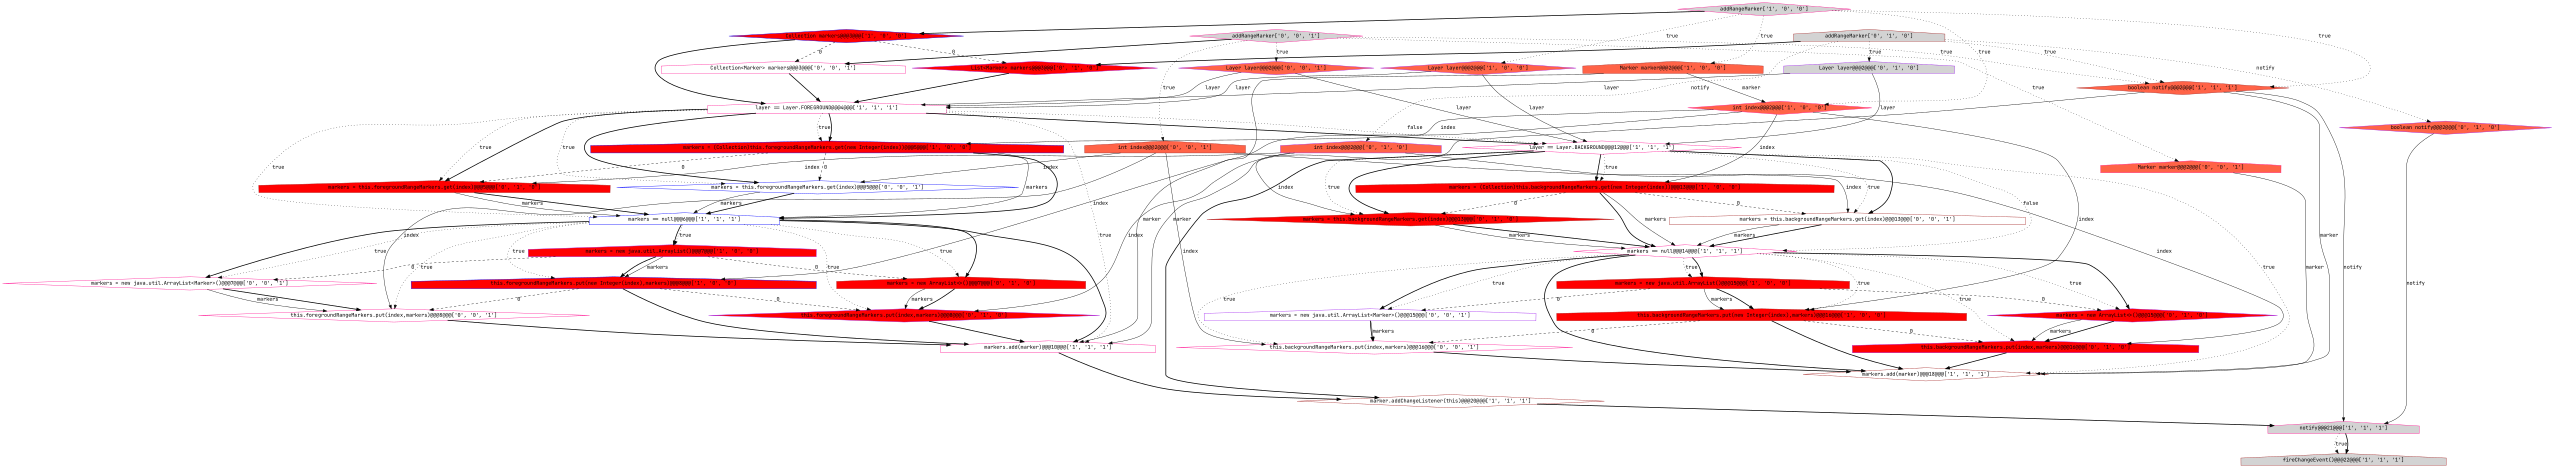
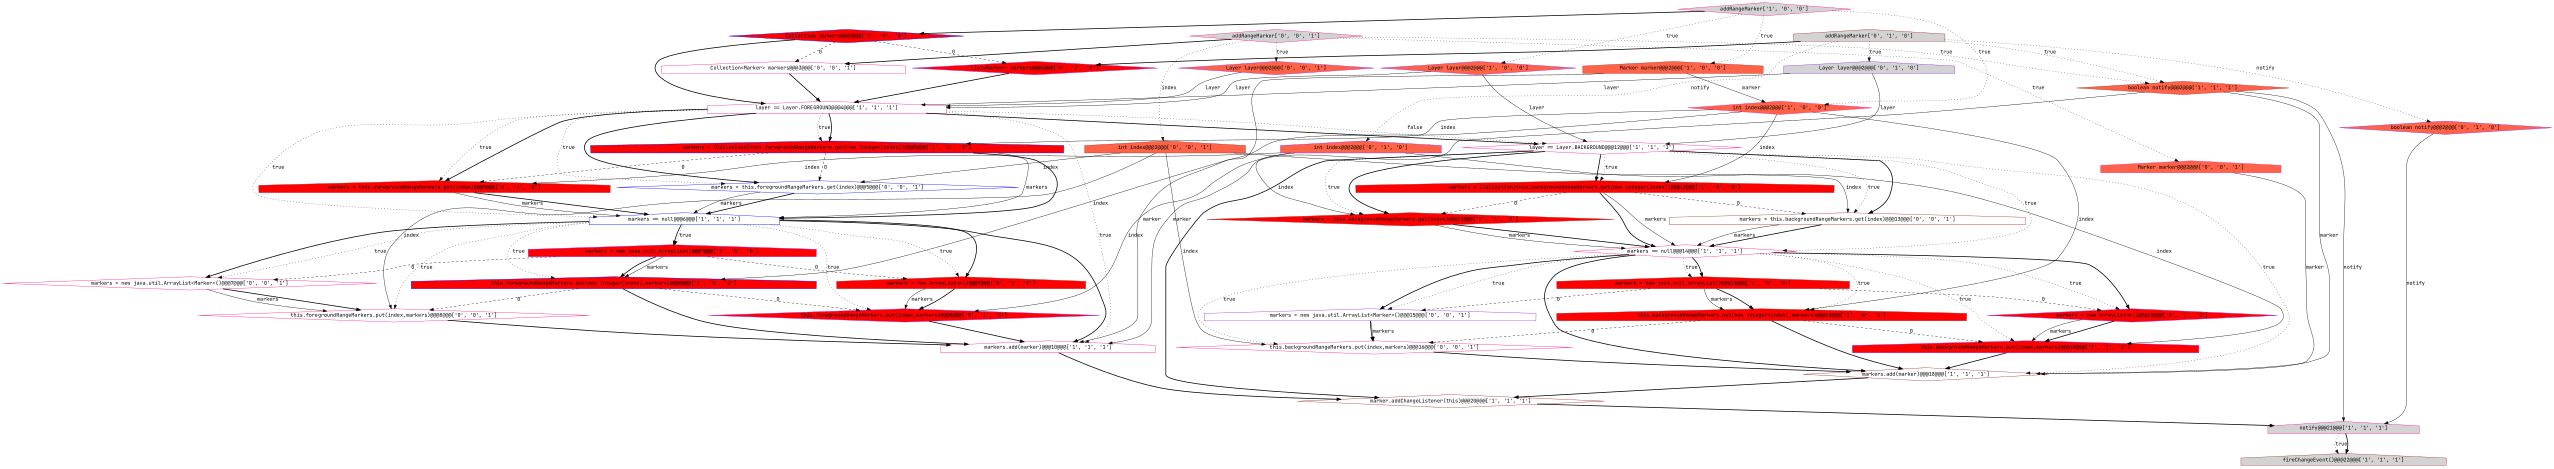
  digraph {
    fontname="JetBrains Mono"
    node [color=brown fillcolor=white fontname="JetBrains Mono" shape=house style=filled]
    edge [fontname="JetBrains Mono" style=bold]
    n1 [fillcolor=lightgray label="fireChangeEvent()@@@22@@@['1', '1', '1']"]
    n2 [color=deeppink label="markers == null@@@14@@@['1', '1', '1']" shape=diamond]
    n3 [color=purple fillcolor=red label="markers = new ArrayList<>()@@@15@@@['0', '1', '0']" shape=diamond]
    n4 [color=purple label="markers = new java.util.ArrayList<Marker>()@@@15@@@['0', '0', '1']"]
    n5 [color=deeppink label="this.backgroundRangeMarkers.put(index,markers)@@@16@@@['0', '0', '1']" shape=diamond]
    n6 [label="markers.add(marker)@@@18@@@['1', '1', '1']" shape=diamond]
    n7 [fillcolor=red label="markers = new java.util.ArrayList()@@@15@@@['1', '0', '0']"]
    n8 [color=purple fillcolor=red label="this.backgroundRangeMarkers.put(index,markers)@@@16@@@['0', '1', '0']"]
    n9 [fillcolor=red label="this.backgroundRangeMarkers.put(new Integer(index),markers)@@@16@@@['1', '0', '0']"]
    n10 [label="marker.addChangeListener(this)@@@20@@@['1', '1', '1']" shape=diamond]
    n11 [color=deeppink fillcolor=lightgray label="notify@@@21@@@['1', '1', '1']"]
    n12 [fillcolor=tomato label="int index@@@2@@@['0', '0', '1']"]
    n13 [label="markers = this.backgroundRangeMarkers.get(index)@@@13@@@['0', '0', '1']"]
    n14 [color=deeppink label="this.foregroundRangeMarkers.put(index,markers)@@@8@@@['0', '0', '1']" shape=diamond]
    n15 [color=blue label="markers = this.foregroundRangeMarkers.get(index)@@@5@@@['0', '0', '1']" shape=diamond]
    n16 [color=deeppink label="markers.add(marker)@@@10@@@['1', '1', '1']"]
    n17 [color=blue label="markers == null@@@6@@@['1', '1', '1']"]
    n18 [fillcolor=red label="markers = this.backgroundRangeMarkers.get(index)@@@13@@@['0', '1', '0']" shape=diamond]
    n19 [color=deeppink fillcolor=lightgray label="addRangeMarker['0', '0', '1']" shape=diamond]
    n20 [color=deeppink label="Collection<Marker> markers@@@3@@@['0', '0', '1']"]
    n21 [color=purple fillcolor=tomato label="Layer layer@@@2@@@['0', '0', '1']" shape=diamond]
    n22 [fillcolor=tomato label="boolean notify@@@2@@@['1', '1', '1']" shape=diamond]
    n23 [color=deeppink fillcolor=tomato label="Marker marker@@@2@@@['0', '0', '1']"]
    n24 [color=deeppink label="layer == Layer.FOREGROUND@@@4@@@['1', '1', '1']"]
    n25 [color=deeppink label="layer == Layer.BACKGROUND@@@12@@@['1', '1', '1']" shape=diamond]
    n26 [fillcolor=red label="markers = this.foregroundRangeMarkers.get(index)@@@5@@@['0', '1', '0']"]
    n27 [color=blue fillcolor=red label="markers = (Collection)this.foregroundRangeMarkers.get(new Integer(index))@@@5@@@['1', '0', '0']"]
    n28 [fillcolor=lightgray label="addRangeMarker['0', '1', '0']"]
    n29 [color=purple fillcolor=tomato label="int index@@@2@@@['0', '1', '0']"]
    n30 [color=purple fillcolor=red label="List<Marker> markers@@@3@@@['0', '1', '0']" shape=diamond]
    n31 [color=purple fillcolor=lightgray label="Layer layer@@@2@@@['0', '1', '0']"]
    n32 [color=purple fillcolor=tomato label="boolean notify@@@2@@@['0', '1', '0']" shape=diamond]
    n33 [color=purple fillcolor=red label="this.foregroundRangeMarkers.put(index,markers)@@@8@@@['0', '1', '0']" shape=diamond]
    n34 [color=blue fillcolor=red label="this.foregroundRangeMarkers.put(new Integer(index),markers)@@@8@@@['1', '0', '0']"]
    n35 [fillcolor=red label="markers = new ArrayList<>()@@@7@@@['0', '1', '0']"]
    n36 [color=deeppink label="markers = new java.util.ArrayList<Marker>()@@@7@@@['0', '0', '1']" shape=diamond]
    n37 [color=purple fillcolor=red label="markers = new java.util.ArrayList()@@@7@@@['1', '0', '0']"]
    n38 [fillcolor=red label="markers = (Collection)this.backgroundRangeMarkers.get(new Integer(index))@@@13@@@['1', '0', '0']"]
    n39 [fillcolor=tomato label="Marker marker@@@2@@@['1', '0', '0']"]
    n40 [color=deeppink fillcolor=tomato label="int index@@@2@@@['1', '0', '0']" shape=diamond]
    n41 [color=purple fillcolor=tomato label="Layer layer@@@2@@@['1', '0', '0']" shape=diamond]
    n42 [color=blue fillcolor=red label="Collection markers@@@3@@@['1', '0', '0']" shape=diamond]
    n43 [color=deeppink fillcolor=lightgray label="addRangeMarker['1', '0', '0']" shape=diamond]
    n2 -> n3
    n2 -> n3 [label=true style=dotted]
    n2 -> n4 [label=true style=dotted]
    n2 -> n4
    n2 -> n5 [label=true style=dotted]
    n2 -> n6
    n2 -> n7 [label=true style=dotted]
    n2 -> n7
    n2 -> n8 [label=true style=dotted]
    n2 -> n9 [label=true style=dotted]
    n3 -> n8
    n3 -> n8 [label=markers style=solid]
    n4 -> n5 [label=markers style=solid]
    n4 -> n5
    n5 -> n6
+   n6 -> n10
    n7 -> n3 [label=0 style=dashed]
    n7 -> n4 [label=0 style=dashed]
    n7 -> n9
    n7 -> n9 [label=markers style=solid]
    n8 -> n6
    n9 -> n5 [label=0 style=dashed]
    n9 -> n6
    n9 -> n8 [label=0 style=dashed]
    n10 -> n11
    n11 -> n1 [label=true style=dotted]
    n11 -> n1
    n12 -> n5 [label=index style=solid]
    n12 -> n13 [label=index style=solid]
    n12 -> n14 [label=index style=solid]
    n12 -> n15 [label=index style=solid]
    n13 -> n2
    n13 -> n2 [label=markers style=solid]
    n14 -> n16
    n15 -> n17
    n15 -> n17 [label=markers style=solid]
    n16 -> n10
    n17 -> n14 [label=true style=dotted]
    n17 -> n16
    n17 -> n33 [label=true style=dotted]
    n17 -> n34 [label=true style=dotted]
    n17 -> n35
    n17 -> n35 [label=true style=dotted]
    n17 -> n36
    n17 -> n36 [label=true style=dotted]
    n17 -> n37
    n17 -> n37 [label=true style=dotted]
    n18 -> n2
    n18 -> n2 [label=markers style=solid]
-   n19 -> n12 [label=true style=dotted]
+   n19 -> n12 [label=index style=dotted]
    n19 -> n20
    n19 -> n21 [label=true style=dotted]
    n19 -> n22 [label=true style=dotted]
    n19 -> n23 [label=true style=dotted]
    n20 -> n24
    n21 -> n24 [label=layer style=solid]
-   n21 -> n25 [label=layer style=solid]
    n22 -> n6 [label=marker style=solid]
    n22 -> n11 [label=notify style=solid]
    n22 -> n16 [label=marker style=solid]
    n23 -> n6 [label=marker style=solid]
    n24 -> n15 [label=true style=dotted]
    n24 -> n15
    n24 -> n16 [label=true style=dotted]
    n24 -> n17 [label=true style=dotted]
    n24 -> n25
    n24 -> n25 [label=false style=dotted]
    n24 -> n26 [label=true style=dotted]
    n24 -> n26
    n24 -> n27 [label=true style=dotted]
    n24 -> n27
-   n25 -> n2 [label=false style=dotted]
+   n25 -> n2 [label=true style=dotted]
    n25 -> n6 [label=true style=dotted]
    n25 -> n10
    n25 -> n13
    n25 -> n13 [label=true style=dotted]
    n25 -> n18 [label=true style=dotted]
    n25 -> n18
    n25 -> n38
    n25 -> n38 [label=true style=dotted]
    n26 -> n17
    n26 -> n17 [label=markers style=solid]
    n27 -> n15 [label=0 style=dashed]
    n27 -> n17
    n27 -> n17 [label=markers style=solid]
    n27 -> n26 [label=0 style=dashed]
    n28 -> n22 [label=true style=dotted]
    n28 -> n29 [label=notify style=dotted]
    n28 -> n30
    n28 -> n31 [label=true style=dotted]
    n28 -> n32 [label=notify style=dotted]
    n29 -> n8 [label=index style=solid]
    n29 -> n18 [label=index style=solid]
    n29 -> n26 [label=index style=solid]
    n29 -> n33 [label=index style=solid]
    n30 -> n24
    n31 -> n24 [label=layer style=solid]
    n31 -> n25 [label=layer style=solid]
    n32 -> n11 [label=notify style=solid]
    n33 -> n16
    n34 -> n14 [label=0 style=dashed]
    n34 -> n16
    n34 -> n33 [label=0 style=dashed]
    n35 -> n33
    n35 -> n33 [label=markers style=solid]
    n36 -> n14
    n36 -> n14 [label=markers style=solid]
    n37 -> n34 [label=markers style=solid]
    n37 -> n34
    n37 -> n35 [label=0 style=dashed]
    n37 -> n36 [label=0 style=dashed]
    n38 -> n2
    n38 -> n2 [label=markers style=solid]
    n38 -> n13 [label=0 style=dashed]
    n38 -> n18 [label=0 style=dashed]
    n39 -> n16 [label=marker style=solid]
    n39 -> n40 [label=marker style=solid]
    n40 -> n9 [label=index style=solid]
    n40 -> n27 [label=index style=solid]
    n40 -> n34 [label=index style=solid]
    n40 -> n38 [label=index style=solid]
    n41 -> n24 [label=layer style=solid]
    n41 -> n25 [label=layer style=solid]
    n42 -> n20 [label=0 style=dashed]
    n42 -> n24
    n42 -> n30 [label=0 style=dashed]
-   n43 -> n22 [label=true style=dotted]
    n43 -> n39 [label=true style=dotted]
    n43 -> n40 [label=true style=dotted]
    n43 -> n41 [label=true style=dotted]
    n43 -> n42
  }
